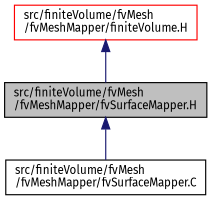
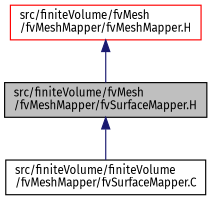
  digraph {
    fontname="Fira Sans"
    node [color=black fontname="Fira Sans" fontsize=10 shape=record]
    edge [color=midnightblue dir=back fontname="Fira Sans" fontsize=10 labelfontname=Helvetica labelfontsize=10 style=solid]
    n1 [fillcolor=grey75 fontcolor=black height=0.2 label="src/finiteVolume/fvMesh\l/fvMeshMapper/fvSurfaceMapper.H" style=filled width=0.4]
-   n2 [height=0.2 label="src/finiteVolume/fvMesh\l/fvMeshMapper/fvSurfaceMapper.C" width=0.4]
-   n3 [color=red height=0.2 label="src/finiteVolume/fvMesh\l/fvMeshMapper/finiteVolume.H" width=0.4]
+   n2 [height=0.2 label="src/finiteVolume/finiteVolume\l/fvMeshMapper/fvSurfaceMapper.C" width=0.4]
+   n3 [color=red height=0.2 label="src/finiteVolume/fvMesh\l/fvMeshMapper/fvMeshMapper.H" width=0.4]
    n1 -> n2
    n3 -> n1
  }
